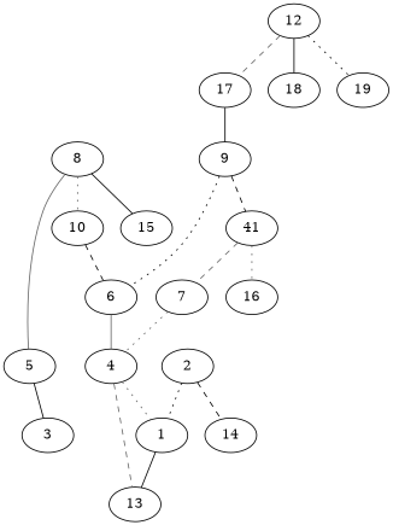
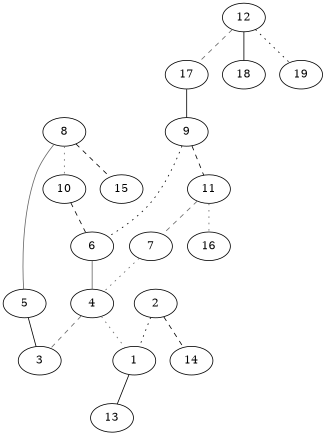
  graph {
    node [chem=H]
    edge [color=black style=dotted valence=1]
    1 [chem=N]
    13
    2 [chem=O]
    14
    3 [chem=C]
    4 [chem=C]
    5 [chem=N]
    6 [chem=C]
    7 [chem=N]
    8 [chem=C]
    10 [chem=N]
    15
    9 [chem=N]
-   11 [chem=C label=41]
+   11 [chem=C]
    16
    12 [chem=C]
    17
    18
    19
    1 -- 13 [style=solid]
    2 -- 1
    2 -- 14 [style=dashed]
    4 -- 1 [color=gray40]
-   4 -- 13 [color=gray40 style=dashed valence=2]
+   4 -- 3 [color=gray40 style=dashed valence=2]
    5 -- 3 [style=solid]
    6 -- 4 [color=gray40 style=solid]
    7 -- 4 [color=gray40]
    8 -- 5 [color=gray40 style=solid valence=2]
    8 -- 10 [color=gray40]
-   8 -- 15 [style=solid]
+   8 -- 15 [style=dashed]
    10 -- 6 [style=dashed valence=2]
    9 -- 6
    9 -- 11 [style=dashed]
    11 -- 7 [color=gray40 style=dashed valence=2]
    11 -- 16 [color=gray40]
    12 -- 17 [color=gray40 style=dashed]
    12 -- 18 [style=solid]
    12 -- 19
    17 -- 9 [style=solid]
  }
